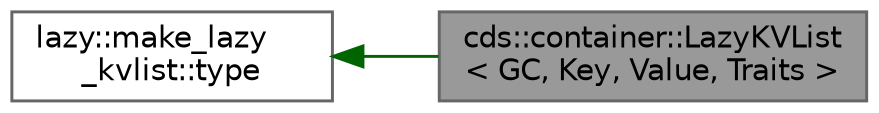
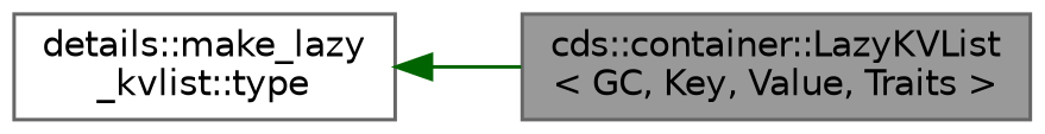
  digraph {
    rankdir=LR
    node [color=gray40 fontname=Helvetica fontsize=10 shape=box style=filled]
    n1 [fillcolor=grey60 fontcolor=black height=0.2 label="cds::container::LazyKVList\l\< GC, Key, Value, Traits \>" width=0.4]
-   n2 [fillcolor=white height=0.2 label="lazy::make_lazy\l_kvlist::type" width=0.4]
+   n2 [fillcolor=white height=0.2 label="details::make_lazy\l_kvlist::type" width=0.4]
    n2 -> n1 [color=darkgreen dir=back fontname=Helvetica fontsize=10 labelfontname=Helvetica labelfontsize=10 style=solid]
  }
